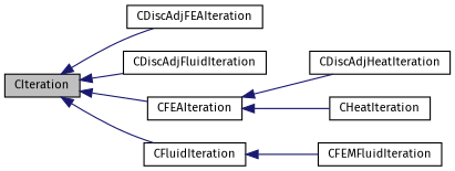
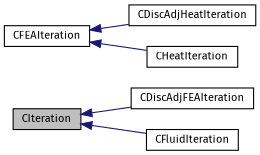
  digraph {
    fontname="Fira Sans"
    rankdir=LR
    node [color=black fillcolor=white fontname="Fira Sans" fontsize=10 shape=record style=filled]
    edge [color=midnightblue dir=back fontname="Fira Sans" fontsize=10 labelfontname=Helvetica labelfontsize=10 style=solid]
    n1 [fillcolor=grey75 fontcolor=black height=0.2 label=CIteration width=0.4]
    n2 [height=0.2 label=CDiscAdjFEAIteration width=0.4]
-   n3 [height=0.2 label=CDiscAdjFluidIteration width=0.4]
    n4 [height=0.2 label=CFEAIteration width=0.4]
    n5 [height=0.2 label=CFluidIteration width=0.4]
    n6 [height=0.2 label=CDiscAdjHeatIteration width=0.4]
    n7 [height=0.2 label=CHeatIteration width=0.4]
-   n8 [height=0.2 label=CFEMFluidIteration width=0.4]
    n1 -> n2
-   n1 -> n3
-   n1 -> n4
    n1 -> n5
    n4 -> n6
    n4 -> n7
-   n5 -> n8
  }
